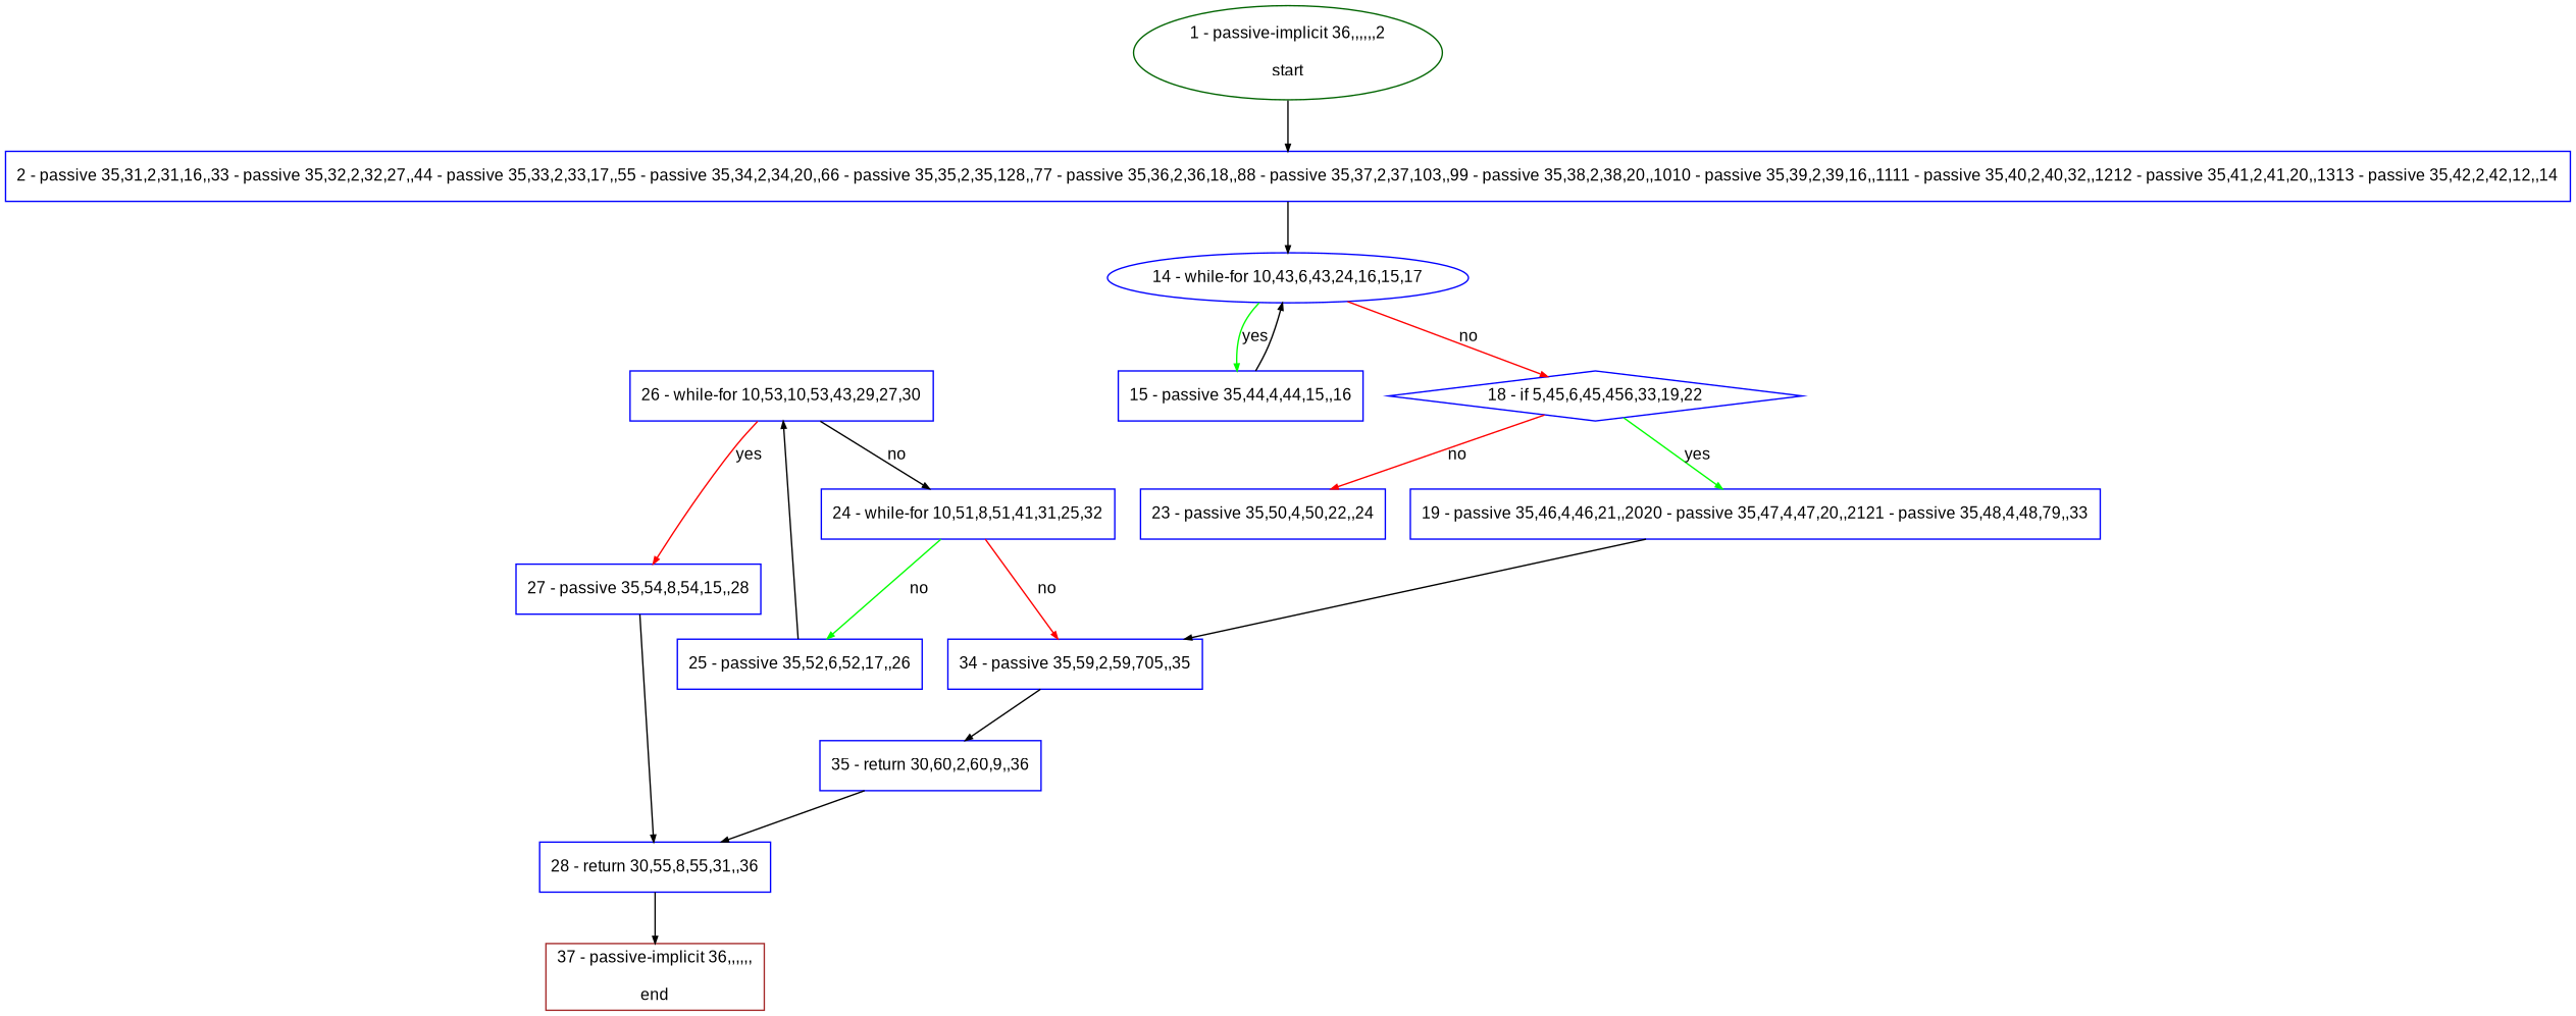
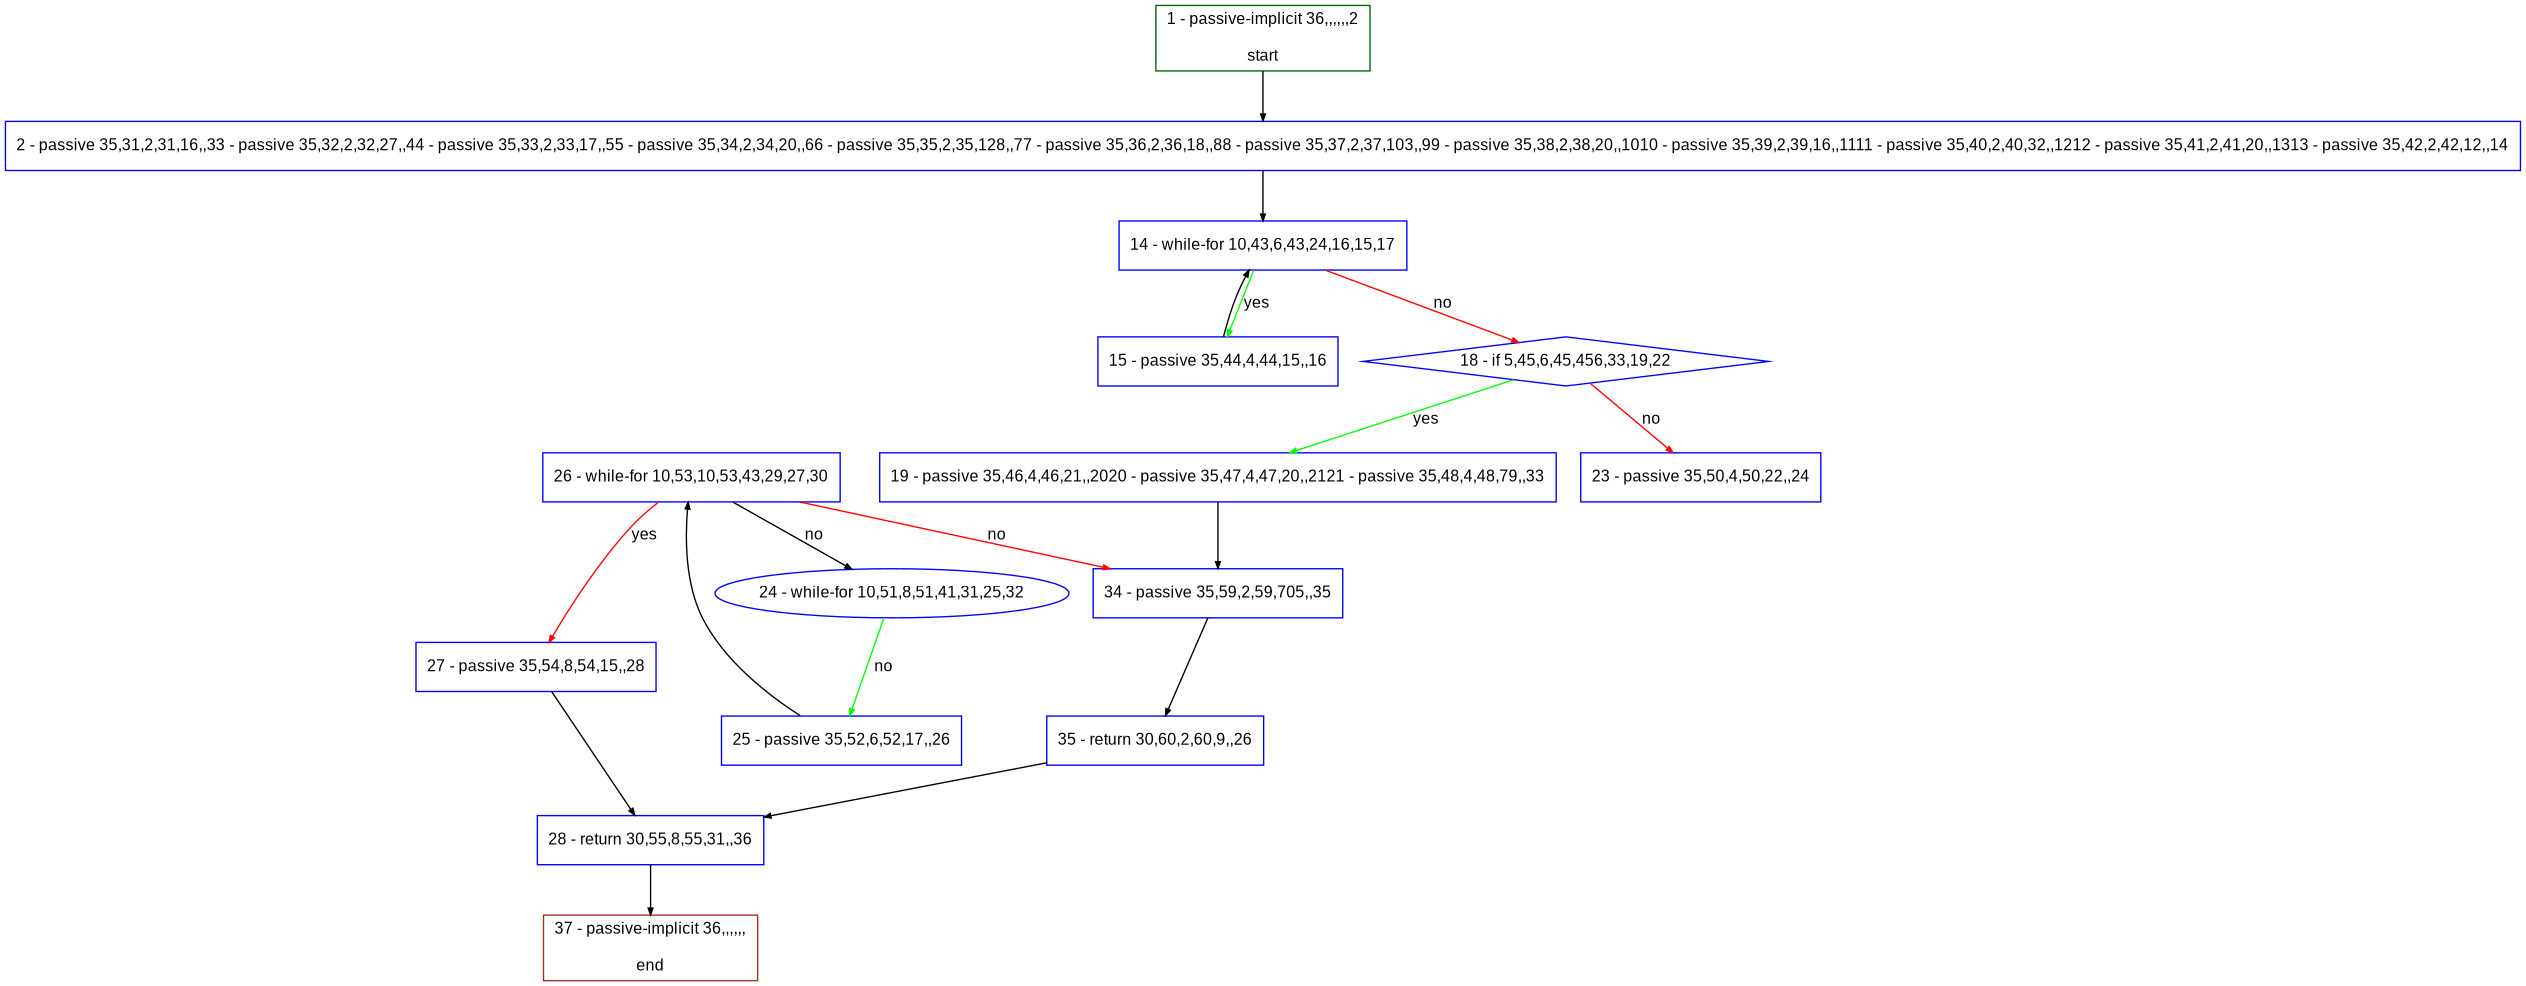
  digraph {
    bgcolor=white
    compound=true
    fillcolor="#FFFFCC"
    fontname=Arial
    fontsize=12
    pack=true
    packmode=clust
    style="rounded,filled"
    node [color="#0000ff" compound=true fillcolor="#ffffff" fixedsize=false fontname=Arial fontsize=12 node_initialized=no shape=box style=filled]
    edge [arrowhead=normal arrowsize=0.5 arrowtail=none color="#000000" compound=true dir=forward fontcolor=black fontname=Arial fontsize=12]
    n1 [label="2 - passive 35,31,2,31,16,,33 - passive 35,32,2,32,27,,44 - passive 35,33,2,33,17,,55 - passive 35,34,2,34,20,,66 - passive 35,35,2,35,128,,77 - passive 35,36,2,36,18,,88 - passive 35,37,2,37,103,,99 - passive 35,38,2,38,20,,1010 - passive 35,39,2,39,16,,1111 - passive 35,40,2,40,32,,1212 - passive 35,41,2,41,20,,1313 - passive 35,42,2,42,12,,14"]
-   n2 [label="14 - while-for 10,43,6,43,24,16,15,17" shape=oval]
+   n2 [label="14 - while-for 10,43,6,43,24,16,15,17"]
    n3 [label="15 - passive 35,44,4,44,15,,16"]
    n4 [label="18 - if 5,45,6,45,456,33,19,22" shape=diamond]
-   n5 [color="#006400" label="1 - passive-implicit 36,,,,,,2\n\nstart" shape=ellipse]
+   n5 [color="#006400" label="1 - passive-implicit 36,,,,,,2\n\nstart"]
    n6 [label="19 - passive 35,46,4,46,21,,2020 - passive 35,47,4,47,20,,2121 - passive 35,48,4,48,79,,33"]
    n7 [label="23 - passive 35,50,4,50,22,,24"]
    n8 [label="34 - passive 35,59,2,59,705,,35"]
-   n9 [label="35 - return 30,60,2,60,9,,36"]
-   n10 [label="24 - while-for 10,51,8,51,41,31,25,32"]
+   n9 [label="35 - return 30,60,2,60,9,,26"]
+   n10 [label="24 - while-for 10,51,8,51,41,31,25,32" shape=oval]
    n11 [label="25 - passive 35,52,6,52,17,,26"]
    n12 [label="28 - return 30,55,8,55,31,,36"]
    n13 [label="26 - while-for 10,53,10,53,43,29,27,30"]
    n14 [label="27 - passive 35,54,8,54,15,,28"]
    n15 [color="#a52a2a" label="37 - passive-implicit 36,,,,,,\n\nend"]
    n1 -> n2
    n2 -> n3 [color="#00ff00" label=yes]
    n2 -> n4 [color="#ff0000" label=no]
    n3 -> n2
    n4 -> n6 [color="#00ff00" label=yes]
    n4 -> n7 [color="#ff0000" label=no]
    n5 -> n1
    n6 -> n8
    n8 -> n9
    n9 -> n12
-   n10 -> n8 [color="#ff0000" label=no]
+   n13 -> n8 [color="#ff0000" label=no]
    n10 -> n11 [color="#00ff00" label=no]
    n11 -> n13
    n12 -> n15
    n13 -> n10 [label=no]
    n13 -> n14 [color="#ff0000" label=yes]
    n14 -> n12
  }
